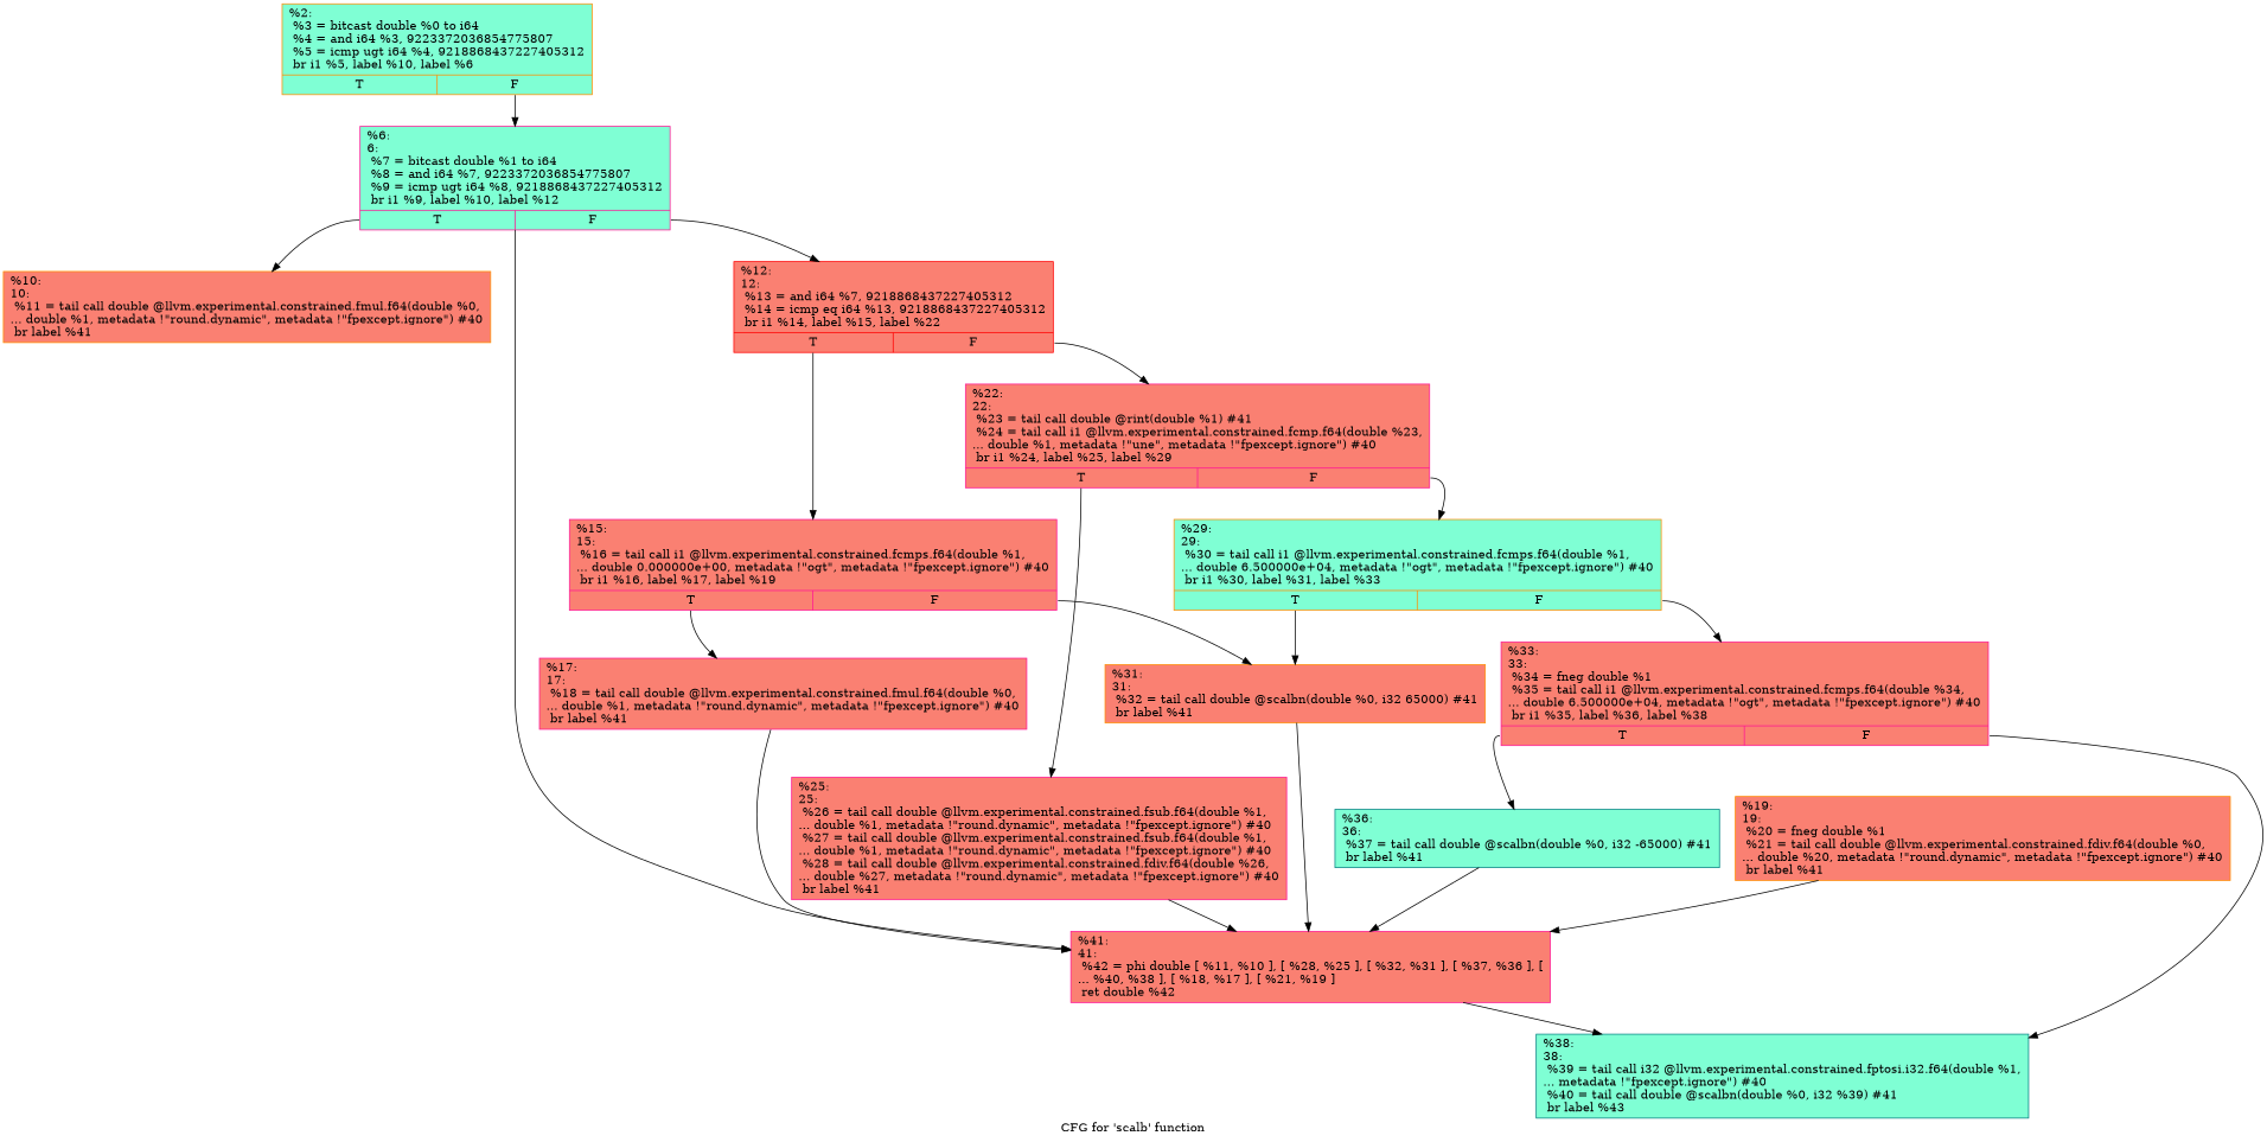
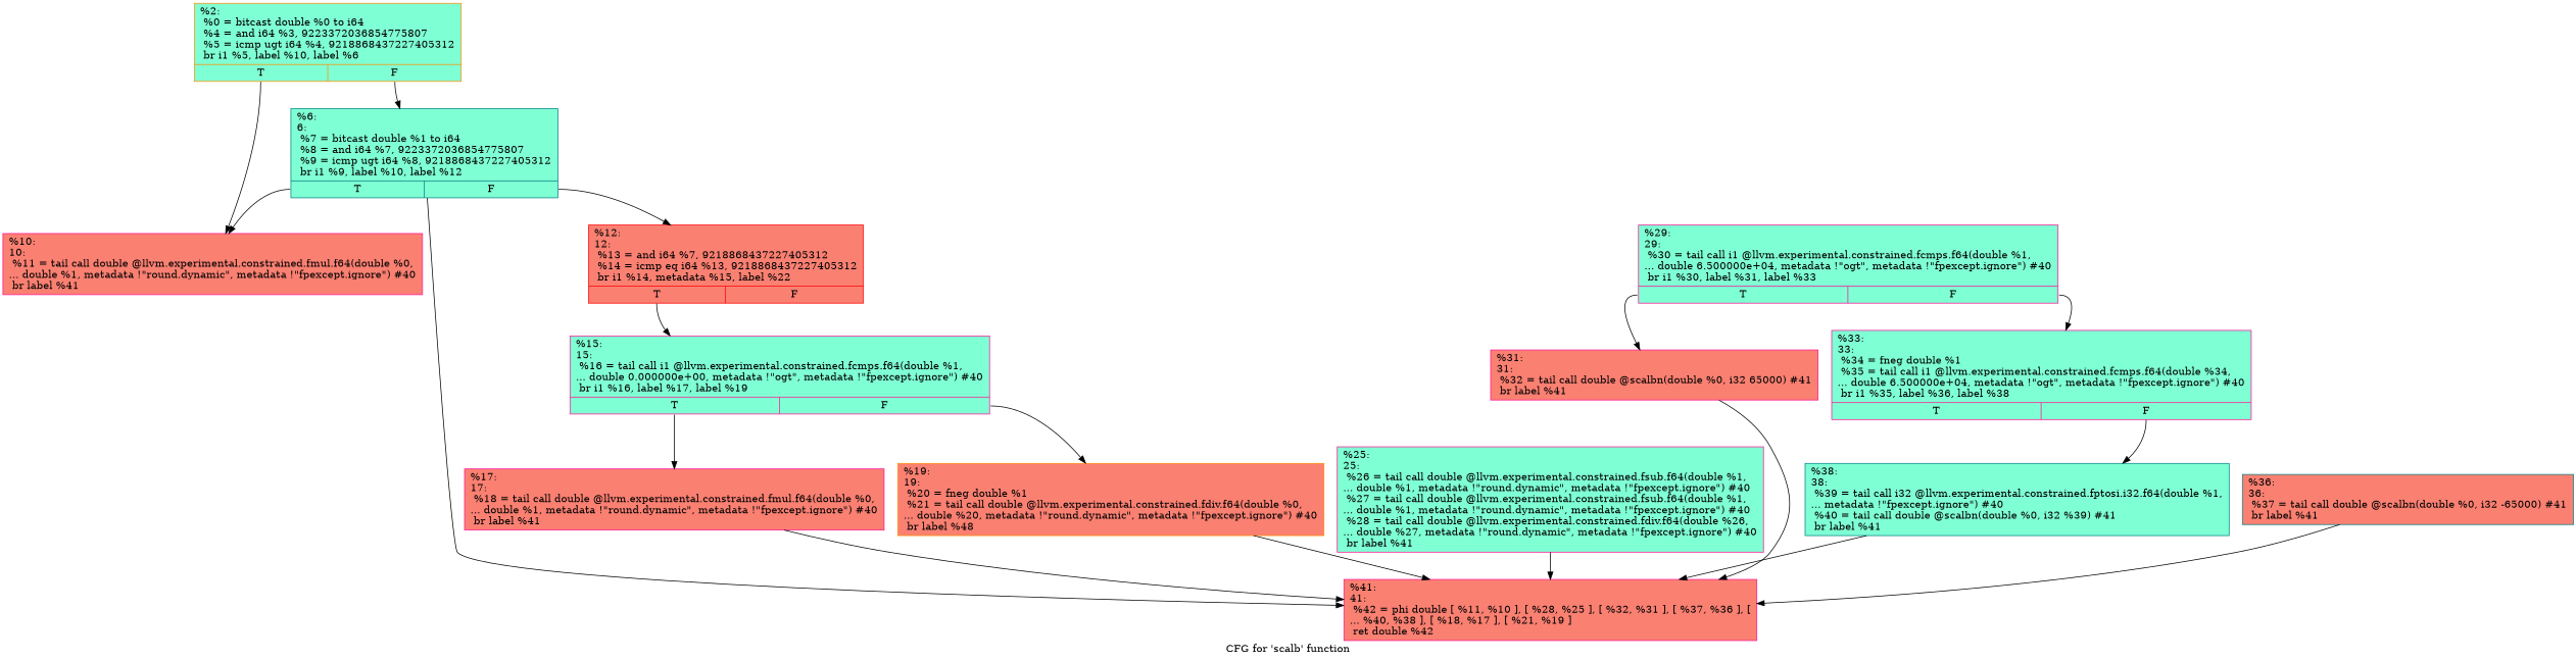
  digraph {
    label="CFG for 'scalb' function"
    node [color=deeppink fillcolor=salmon shape=record style=filled]
-   n1 [color=darkorange fillcolor=aquamarine label="{%2:\l  %3 = bitcast double %0 to i64\l  %4 = and i64 %3, 9223372036854775807\l  %5 = icmp ugt i64 %4, 9218868437227405312\l  br i1 %5, label %10, label %6\l|{<s0>T|<s1>F}}"]
-   n2 [color=darkorange label="{%10:\l10:                                               \l  %11 = tail call double @llvm.experimental.constrained.fmul.f64(double %0,\l... double %1, metadata !\"round.dynamic\", metadata !\"fpexcept.ignore\") #40\l  br label %41\l}"]
-   n3 [fillcolor=aquamarine label="{%6:\l6:                                                \l  %7 = bitcast double %1 to i64\l  %8 = and i64 %7, 9223372036854775807\l  %9 = icmp ugt i64 %8, 9218868437227405312\l  br i1 %9, label %10, label %12\l|{<s0>T|<s1>F}}"]
+   n1 [color=darkorange fillcolor=aquamarine label="{%2:\l  %0 = bitcast double %0 to i64\l  %4 = and i64 %3, 9223372036854775807\l  %5 = icmp ugt i64 %4, 9218868437227405312\l  br i1 %5, label %10, label %6\l|{<s0>T|<s1>F}}"]
+   n2 [label="{%10:\l10:                                               \l  %11 = tail call double @llvm.experimental.constrained.fmul.f64(double %0,\l... double %1, metadata !\"round.dynamic\", metadata !\"fpexcept.ignore\") #40\l  br label %41\l}"]
+   n3 [color=teal fillcolor=aquamarine label="{%6:\l6:                                                \l  %7 = bitcast double %1 to i64\l  %8 = and i64 %7, 9223372036854775807\l  %9 = icmp ugt i64 %8, 9218868437227405312\l  br i1 %9, label %10, label %12\l|{<s0>T|<s1>F}}"]
    n4 [label="{%41:\l41:                                               \l  %42 = phi double [ %11, %10 ], [ %28, %25 ], [ %32, %31 ], [ %37, %36 ], [\l... %40, %38 ], [ %18, %17 ], [ %21, %19 ]\l  ret double %42\l}"]
-   n5 [color=red label="{%12:\l12:                                               \l  %13 = and i64 %7, 9218868437227405312\l  %14 = icmp eq i64 %13, 9218868437227405312\l  br i1 %14, label %15, label %22\l|{<s0>T|<s1>F}}"]
-   n6 [label="{%15:\l15:                                               \l  %16 = tail call i1 @llvm.experimental.constrained.fcmps.f64(double %1,\l... double 0.000000e+00, metadata !\"ogt\", metadata !\"fpexcept.ignore\") #40\l  br i1 %16, label %17, label %19\l|{<s0>T|<s1>F}}"]
-   n7 [label="{%22:\l22:                                               \l  %23 = tail call double @rint(double %1) #41\l  %24 = tail call i1 @llvm.experimental.constrained.fcmp.f64(double %23,\l... double %1, metadata !\"une\", metadata !\"fpexcept.ignore\") #40\l  br i1 %24, label %25, label %29\l|{<s0>T|<s1>F}}"]
+   n5 [color=red label="{%12:\l12:                                               \l  %13 = and i64 %7, 9218868437227405312\l  %14 = icmp eq i64 %13, 9218868437227405312\l  br i1 %14, metadata %15, label %22\l|{<s0>T|<s1>F}}"]
+   n6 [fillcolor=aquamarine label="{%15:\l15:                                               \l  %16 = tail call i1 @llvm.experimental.constrained.fcmps.f64(double %1,\l... double 0.000000e+00, metadata !\"ogt\", metadata !\"fpexcept.ignore\") #40\l  br i1 %16, label %17, label %19\l|{<s0>T|<s1>F}}"]
    n8 [label="{%17:\l17:                                               \l  %18 = tail call double @llvm.experimental.constrained.fmul.f64(double %0,\l... double %1, metadata !\"round.dynamic\", metadata !\"fpexcept.ignore\") #40\l  br label %41\l}"]
-   n9 [color=darkorange label="{%19:\l19:                                               \l  %20 = fneg double %1\l  %21 = tail call double @llvm.experimental.constrained.fdiv.f64(double %0,\l... double %20, metadata !\"round.dynamic\", metadata !\"fpexcept.ignore\") #40\l  br label %41\l}"]
-   n10 [label="{%25:\l25:                                               \l  %26 = tail call double @llvm.experimental.constrained.fsub.f64(double %1,\l... double %1, metadata !\"round.dynamic\", metadata !\"fpexcept.ignore\") #40\l  %27 = tail call double @llvm.experimental.constrained.fsub.f64(double %1,\l... double %1, metadata !\"round.dynamic\", metadata !\"fpexcept.ignore\") #40\l  %28 = tail call double @llvm.experimental.constrained.fdiv.f64(double %26,\l... double %27, metadata !\"round.dynamic\", metadata !\"fpexcept.ignore\") #40\l  br label %41\l}"]
-   n11 [color=darkorange fillcolor=aquamarine label="{%29:\l29:                                               \l  %30 = tail call i1 @llvm.experimental.constrained.fcmps.f64(double %1,\l... double 6.500000e+04, metadata !\"ogt\", metadata !\"fpexcept.ignore\") #40\l  br i1 %30, label %31, label %33\l|{<s0>T|<s1>F}}"]
-   n12 [color=darkorange label="{%31:\l31:                                               \l  %32 = tail call double @scalbn(double %0, i32 65000) #41\l  br label %41\l}"]
-   n13 [label="{%33:\l33:                                               \l  %34 = fneg double %1\l  %35 = tail call i1 @llvm.experimental.constrained.fcmps.f64(double %34,\l... double 6.500000e+04, metadata !\"ogt\", metadata !\"fpexcept.ignore\") #40\l  br i1 %35, label %36, label %38\l|{<s0>T|<s1>F}}"]
-   n14 [color=teal fillcolor=aquamarine label="{%36:\l36:                                               \l  %37 = tail call double @scalbn(double %0, i32 -65000) #41\l  br label %41\l}"]
-   n15 [color=teal fillcolor=aquamarine label="{%38:\l38:                                               \l  %39 = tail call i32 @llvm.experimental.constrained.fptosi.i32.f64(double %1,\l... metadata !\"fpexcept.ignore\") #40\l  %40 = tail call double @scalbn(double %0, i32 %39) #41\l  br label %43\l}"]
+   n9 [color=darkorange label="{%19:\l19:                                               \l  %20 = fneg double %1\l  %21 = tail call double @llvm.experimental.constrained.fdiv.f64(double %0,\l... double %20, metadata !\"round.dynamic\", metadata !\"fpexcept.ignore\") #40\l  br label %48\l}"]
+   n10 [fillcolor=aquamarine label="{%25:\l25:                                               \l  %26 = tail call double @llvm.experimental.constrained.fsub.f64(double %1,\l... double %1, metadata !\"round.dynamic\", metadata !\"fpexcept.ignore\") #40\l  %27 = tail call double @llvm.experimental.constrained.fsub.f64(double %1,\l... double %1, metadata !\"round.dynamic\", metadata !\"fpexcept.ignore\") #40\l  %28 = tail call double @llvm.experimental.constrained.fdiv.f64(double %26,\l... double %27, metadata !\"round.dynamic\", metadata !\"fpexcept.ignore\") #40\l  br label %41\l}"]
+   n11 [fillcolor=aquamarine label="{%29:\l29:                                               \l  %30 = tail call i1 @llvm.experimental.constrained.fcmps.f64(double %1,\l... double 6.500000e+04, metadata !\"ogt\", metadata !\"fpexcept.ignore\") #40\l  br i1 %30, label %31, label %33\l|{<s0>T|<s1>F}}"]
+   n12 [label="{%31:\l31:                                               \l  %32 = tail call double @scalbn(double %0, i32 65000) #41\l  br label %41\l}"]
+   n13 [fillcolor=aquamarine label="{%33:\l33:                                               \l  %34 = fneg double %1\l  %35 = tail call i1 @llvm.experimental.constrained.fcmps.f64(double %34,\l... double 6.500000e+04, metadata !\"ogt\", metadata !\"fpexcept.ignore\") #40\l  br i1 %35, label %36, label %38\l|{<s0>T|<s1>F}}"]
+   n14 [color=teal label="{%36:\l36:                                               \l  %37 = tail call double @scalbn(double %0, i32 -65000) #41\l  br label %41\l}"]
+   n15 [color=teal fillcolor=aquamarine label="{%38:\l38:                                               \l  %39 = tail call i32 @llvm.experimental.constrained.fptosi.i32.f64(double %1,\l... metadata !\"fpexcept.ignore\") #40\l  %40 = tail call double @scalbn(double %0, i32 %39) #41\l  br label %41\l}"]
+   n1 -> n2 [tailport=s0]
    n1 -> n3 [tailport=s1]
    n3 -> n2 [tailport=s0]
    n3 -> n4
    n3 -> n5 [tailport=s1]
    n5 -> n6 [tailport=s0]
-   n5 -> n7 [tailport=s1]
    n6 -> n8 [tailport=s0]
-   n6 -> n12 [tailport=s1]
-   n7 -> n10 [tailport=s0]
-   n7 -> n11 [tailport=s1]
+   n6 -> n9 [tailport=s1]
    n8 -> n4
    n9 -> n4
    n10 -> n4
    n11 -> n12 [tailport=s0]
    n11 -> n13 [tailport=s1]
    n12 -> n4
-   n13 -> n14 [tailport=s0]
    n13 -> n15 [tailport=s1]
    n14 -> n4
-   n4 -> n15
+   n15 -> n4
  }
